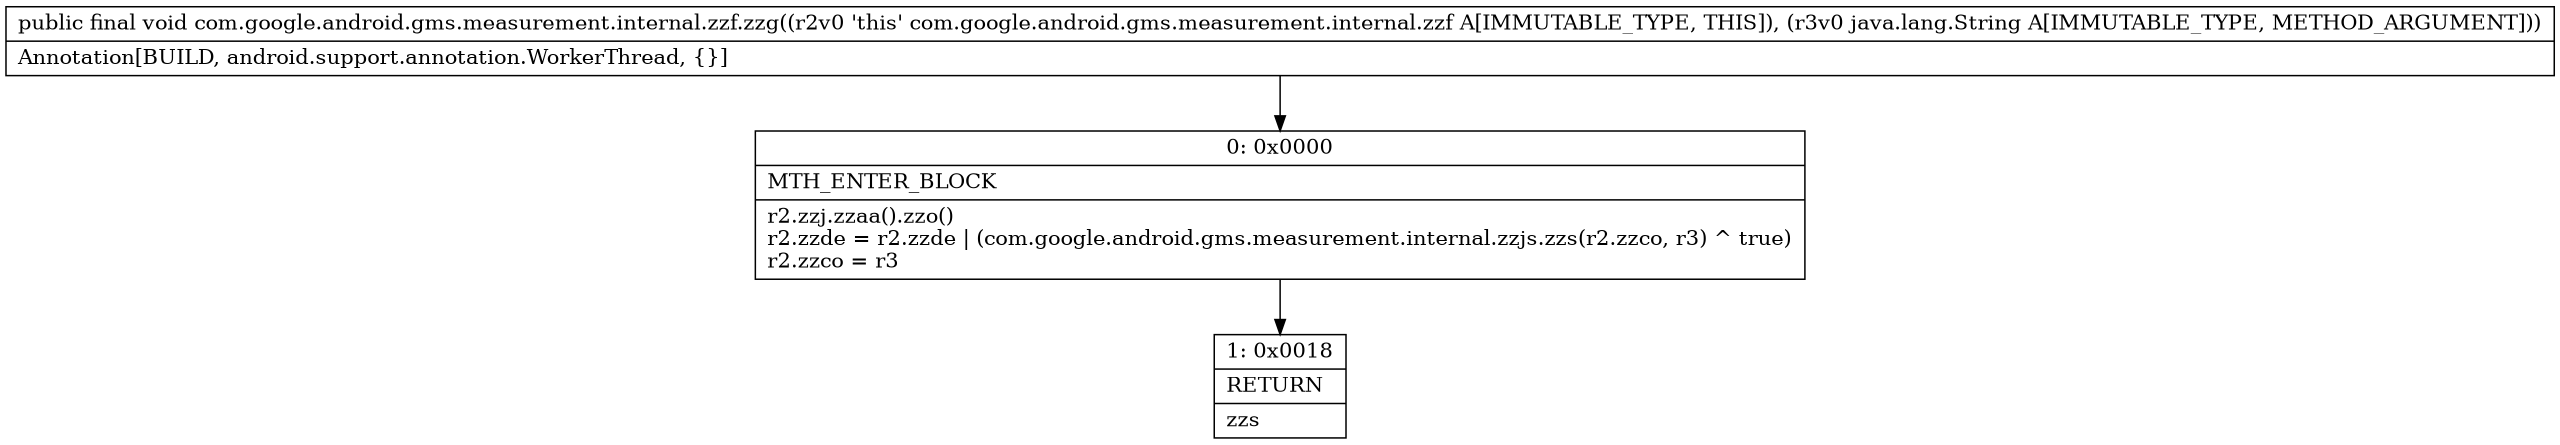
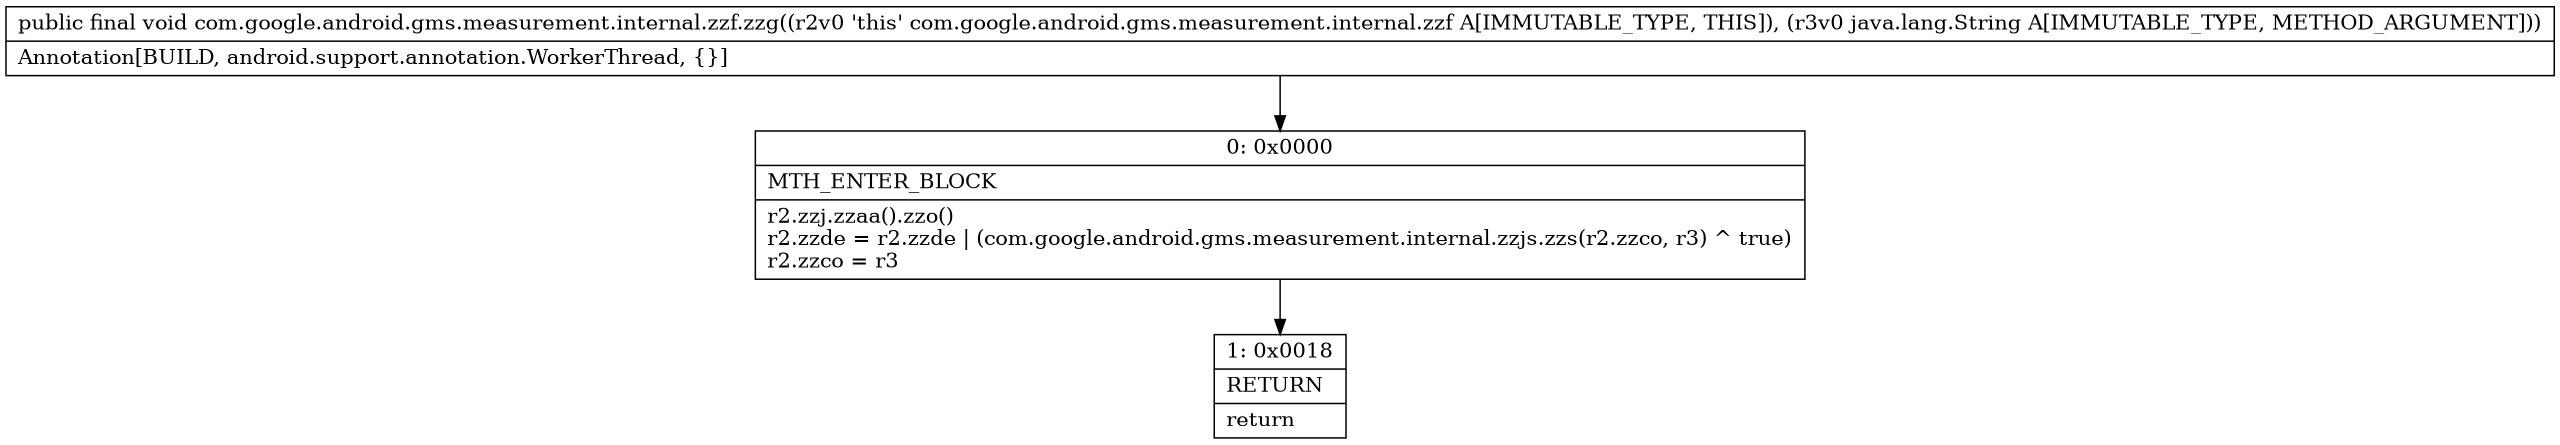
  digraph {
    node [shape=record]
    n1 [label="{0\:\ 0x0000|MTH_ENTER_BLOCK\l|r2.zzj.zzaa().zzo()\lr2.zzde = r2.zzde \| (com.google.android.gms.measurement.internal.zzjs.zzs(r2.zzco, r3) ^ true)\lr2.zzco = r3\l}"]
-   n2 [label="{1\:\ 0x0018|RETURN\l|zzs\l}"]
+   n2 [label="{1\:\ 0x0018|RETURN\l|return\l}"]
    n3 [label="{public final void com.google.android.gms.measurement.internal.zzf.zzg((r2v0 'this' com.google.android.gms.measurement.internal.zzf A[IMMUTABLE_TYPE, THIS]), (r3v0 java.lang.String A[IMMUTABLE_TYPE, METHOD_ARGUMENT]))  | Annotation[BUILD, android.support.annotation.WorkerThread, \{\}]\l}"]
    n1 -> n2
    n3 -> n1
  }
